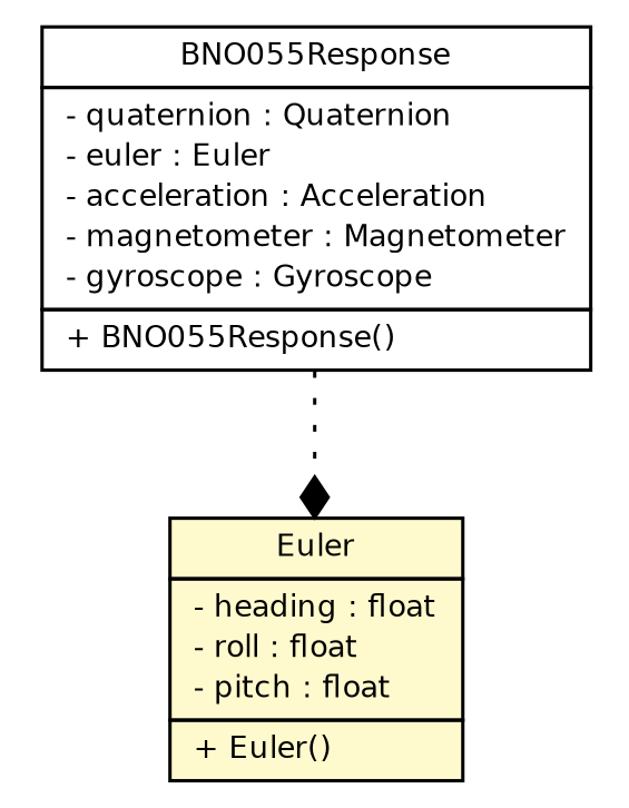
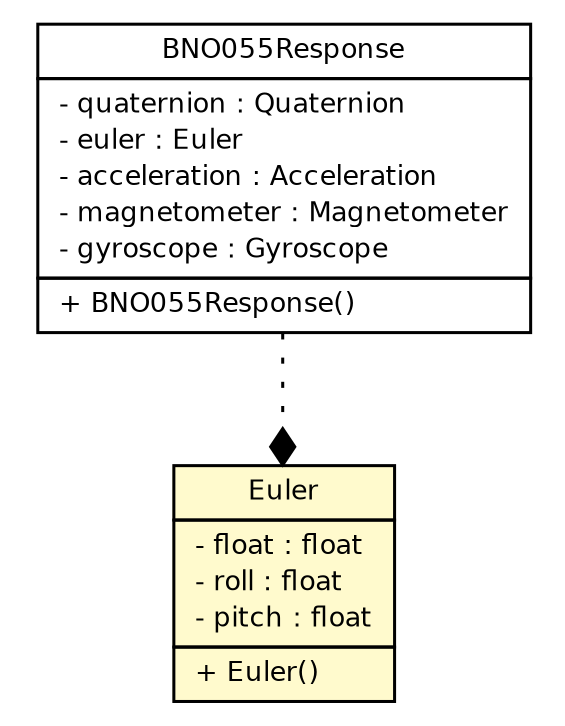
  digraph {
    nodesep=0.25
    ranksep=0.5
    node [fontcolor=black fontname=Helvetica fontsize=9.0 shape=plaintext]
    n1 [label=<<table title="ev3dev.sensors.arduino.bn055.model.BNO055Response" border="0" cellborder="1" cellspacing="0" cellpadding="2" port="p" href="./BNO055Response.html"> 		<tr><td><table border="0" cellspacing="0" cellpadding="1"> <tr><td align="center" balign="center"> BNO055Response </td></tr> 		</table></td></tr> 		<tr><td><table border="0" cellspacing="0" cellpadding="1"> <tr><td align="left" balign="left"> - quaternion : Quaternion </td></tr> <tr><td align="left" balign="left"> - euler : Euler </td></tr> <tr><td align="left" balign="left"> - acceleration : Acceleration </td></tr> <tr><td align="left" balign="left"> - magnetometer : Magnetometer </td></tr> <tr><td align="left" balign="left"> - gyroscope : Gyroscope </td></tr> 		</table></td></tr> 		<tr><td><table border="0" cellspacing="0" cellpadding="1"> <tr><td align="left" balign="left"> + BNO055Response() </td></tr> 		</table></td></tr> 		</table>>]
-   n2 [label=<<table title="ev3dev.sensors.arduino.bn055.model.Euler" border="0" cellborder="1" cellspacing="0" cellpadding="2" port="p" bgcolor="lemonChiffon" href="./Euler.html"> 		<tr><td><table border="0" cellspacing="0" cellpadding="1"> <tr><td align="center" balign="center"> Euler </td></tr> 		</table></td></tr> 		<tr><td><table border="0" cellspacing="0" cellpadding="1"> <tr><td align="left" balign="left"> - heading : float </td></tr> <tr><td align="left" balign="left"> - roll : float </td></tr> <tr><td align="left" balign="left"> - pitch : float </td></tr> 		</table></td></tr> 		<tr><td><table border="0" cellspacing="0" cellpadding="1"> <tr><td align="left" balign="left"> + Euler() </td></tr> 		</table></td></tr> 		</table>>]
+   n2 [label=<<table title="ev3dev.sensors.arduino.bn055.model.Euler" border="0" cellborder="1" cellspacing="0" cellpadding="2" port="p" bgcolor="lemonChiffon" href="./Euler.html"> 		<tr><td><table border="0" cellspacing="0" cellpadding="1"> <tr><td align="center" balign="center"> Euler </td></tr> 		</table></td></tr> 		<tr><td><table border="0" cellspacing="0" cellpadding="1"> <tr><td align="left" balign="left"> - float : float </td></tr> <tr><td align="left" balign="left"> - roll : float </td></tr> <tr><td align="left" balign="left"> - pitch : float </td></tr> 		</table></td></tr> 		<tr><td><table border="0" cellspacing="0" cellpadding="1"> <tr><td align="left" balign="left"> + Euler() </td></tr> 		</table></td></tr> 		</table>>]
    n1 -> n2 [arrowhead=diamond color=black fontcolor=black fontname=Helvetica fontsize=10.0 headport=p labelfontname=Helvetica labelfontsize=10 tailport=p style=dotted]
  }
